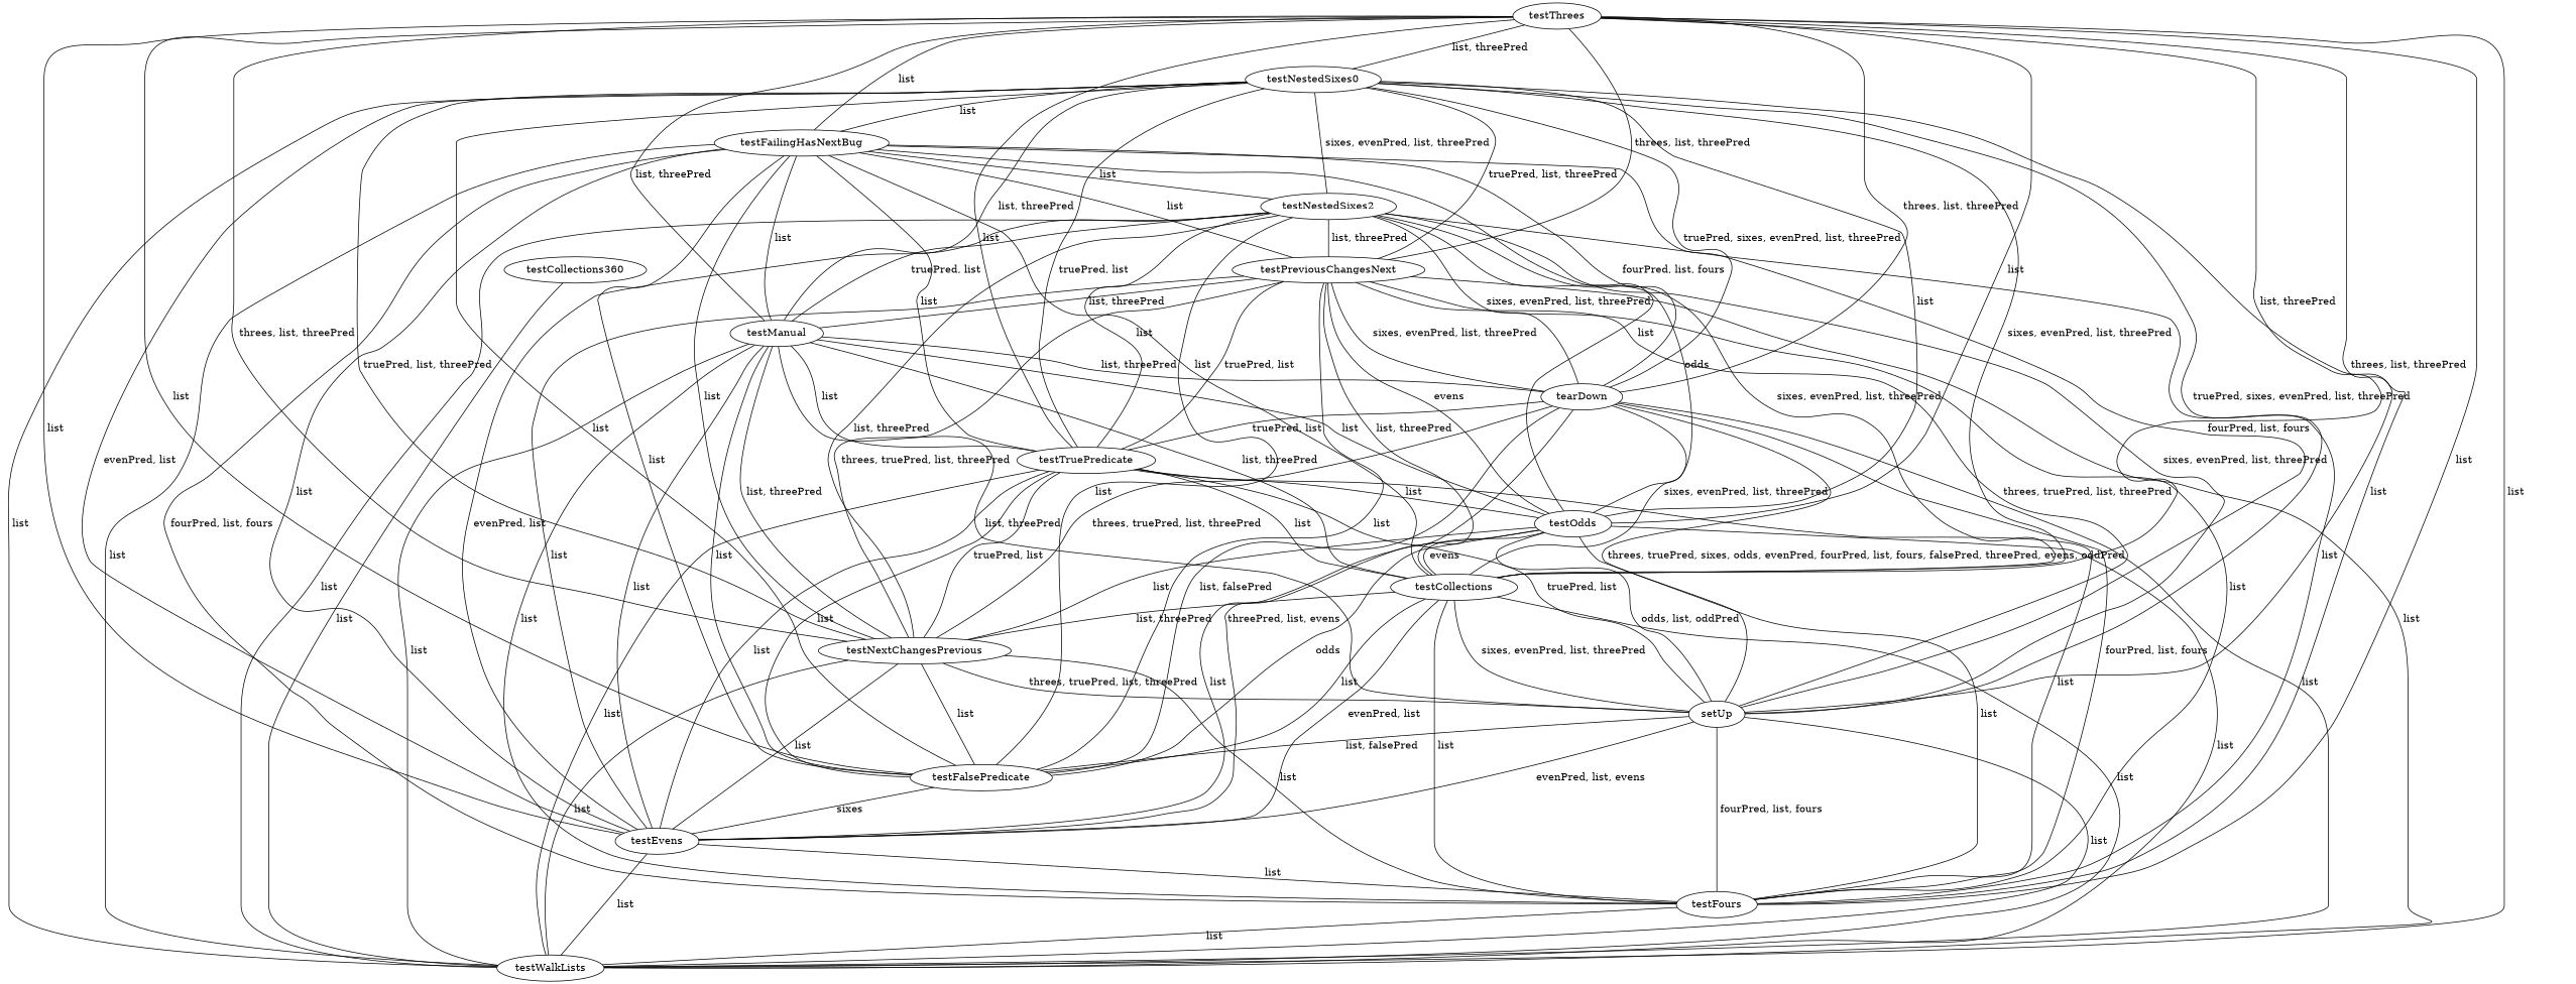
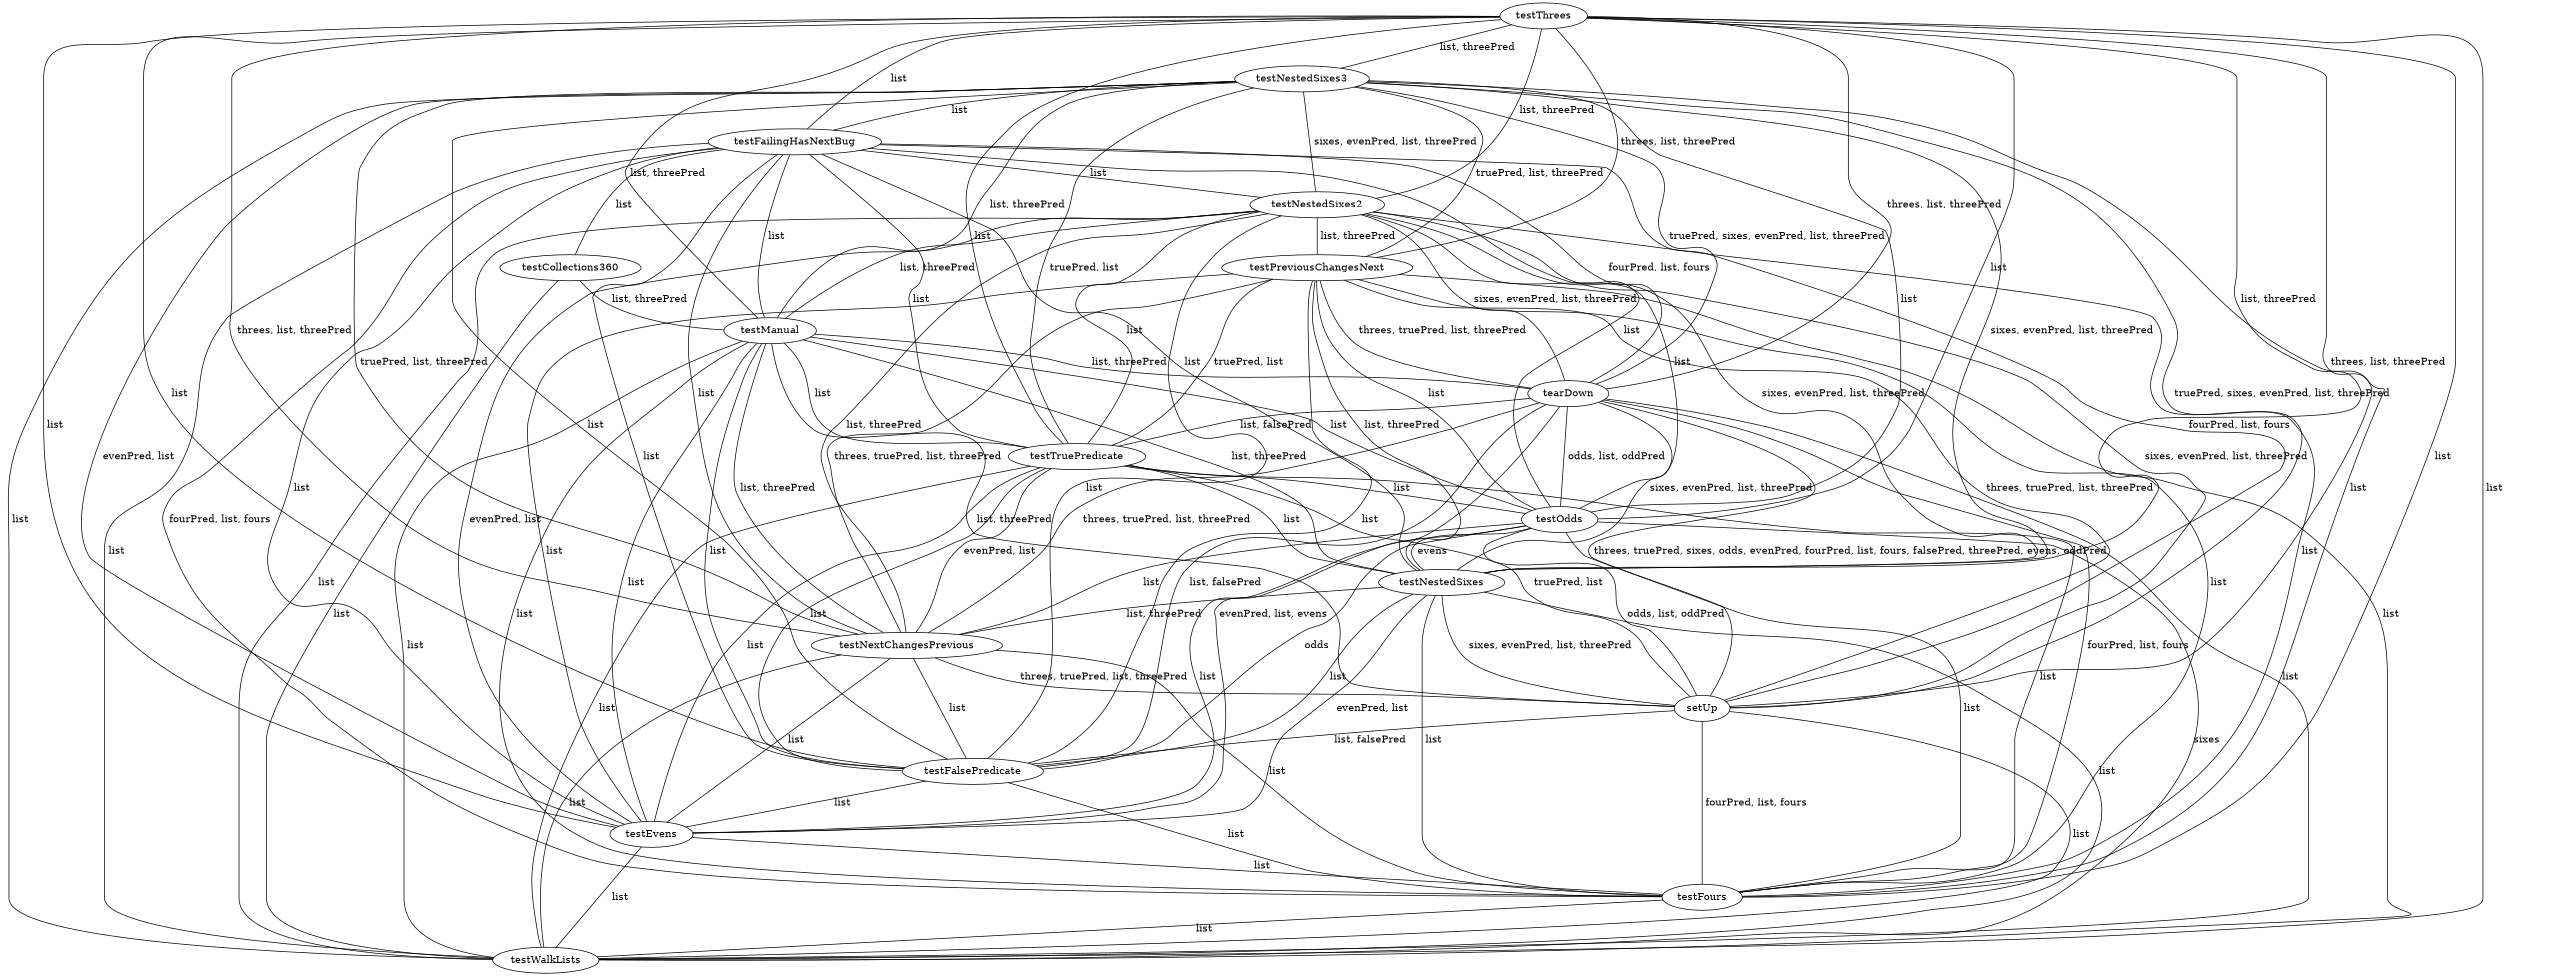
  digraph {
    edge [dir=none]
    testThrees
-   testNestedSixes3 [label=testNestedSixes0]
+   testNestedSixes3
    testFailingHasNextBug
    testNestedSixes2
    testPreviousChangesNext
    testManual
    tearDown
    testTruePredicate
    testOdds
-   testNestedSixes [label=testCollections]
+   testNestedSixes
    testNextChangesPrevious
    setUp
    testFalsePredicate
    testEvens
    testFours
    testWalkLists
    testCollections360
    testThrees -> testNestedSixes3 [label=" list, threePred"]
    testThrees -> testFailingHasNextBug [label=" list"]
+   testThrees -> testNestedSixes2 [label=" list, threePred"]
    testThrees -> testPreviousChangesNext [label=" threes, list, threePred"]
    testThrees -> testManual [label=" list, threePred"]
    testThrees -> tearDown [label=" threes, list, threePred"]
    testThrees -> testTruePredicate [label=" list"]
    testThrees -> testOdds [label=" list"]
    testThrees -> testNestedSixes [label=" list, threePred"]
    testThrees -> testNextChangesPrevious [label=" threes, list, threePred"]
    testThrees -> setUp [label=" threes, list, threePred"]
    testThrees -> testFalsePredicate [label=" list"]
    testThrees -> testEvens [label=" list"]
    testThrees -> testFours [label=" list"]
    testThrees -> testWalkLists [label=" list"]
    testNestedSixes3 -> testFailingHasNextBug [label=" list"]
    testNestedSixes3 -> testNestedSixes2 [label=" sixes, evenPred, list, threePred"]
    testNestedSixes3 -> testPreviousChangesNext [label=" truePred, list, threePred"]
    testNestedSixes3 -> testManual [label=" list, threePred"]
    testNestedSixes3 -> tearDown [label=" truePred, sixes, evenPred, list, threePred"]
    testNestedSixes3 -> testTruePredicate [label=" truePred, list"]
    testNestedSixes3 -> testOdds [label=" list"]
    testNestedSixes3 -> testNestedSixes [label=" sixes, evenPred, list, threePred"]
    testNestedSixes3 -> testNextChangesPrevious [label=" truePred, list, threePred"]
    testNestedSixes3 -> setUp [label=" truePred, sixes, evenPred, list, threePred"]
    testNestedSixes3 -> testFalsePredicate [label=" list"]
    testNestedSixes3 -> testEvens [label=" evenPred, list"]
    testNestedSixes3 -> testFours [label=" list"]
    testNestedSixes3 -> testWalkLists [label=" list"]
    testFailingHasNextBug -> testNestedSixes2 [label=" list"]
-   testFailingHasNextBug -> testPreviousChangesNext [label=" list"]
+   testFailingHasNextBug -> testCollections360 [label=" list"]
    testFailingHasNextBug -> testManual [label=" list"]
    testFailingHasNextBug -> tearDown [label=" fourPred, list, fours"]
    testFailingHasNextBug -> testTruePredicate [label=" list"]
    testFailingHasNextBug -> testOdds [label=" list"]
    testFailingHasNextBug -> testNestedSixes [label=" list"]
    testFailingHasNextBug -> testNextChangesPrevious [label=" list"]
    testFailingHasNextBug -> setUp [label=" fourPred, list, fours"]
    testFailingHasNextBug -> testFalsePredicate [label=" list"]
    testFailingHasNextBug -> testEvens [label=" list"]
    testFailingHasNextBug -> testFours [label=" fourPred, list, fours"]
    testFailingHasNextBug -> testWalkLists [label=" list"]
    testNestedSixes2 -> testPreviousChangesNext [label=" list, threePred"]
-   testNestedSixes2 -> testManual [label=" truePred, list"]
+   testNestedSixes2 -> testManual [label=" list, threePred"]
    testNestedSixes2 -> tearDown [label=" sixes, evenPred, list, threePred"]
    testNestedSixes2 -> testTruePredicate [label=" list"]
-   testNestedSixes2 -> testOdds [label=" odds"]
+   testNestedSixes2 -> testOdds [label=" list"]
    testNestedSixes2 -> testNestedSixes [label=" sixes, evenPred, list, threePred"]
    testNestedSixes2 -> testNextChangesPrevious [label=" list, threePred"]
    testNestedSixes2 -> setUp [label=" sixes, evenPred, list, threePred"]
    testNestedSixes2 -> testFalsePredicate [label=" list"]
    testNestedSixes2 -> testEvens [label=" evenPred, list"]
    testNestedSixes2 -> testFours [label=" list"]
    testNestedSixes2 -> testWalkLists [label=" list"]
-   testPreviousChangesNext -> testManual [label=" list, threePred"]
-   testPreviousChangesNext -> tearDown [label=" sixes, evenPred, list, threePred"]
+   testCollections360 -> testManual [label=" list, threePred"]
+   testPreviousChangesNext -> tearDown [label=" threes, truePred, list, threePred"]
    testPreviousChangesNext -> testTruePredicate [label=" truePred, list"]
-   testPreviousChangesNext -> testOdds [label=" evens"]
+   testPreviousChangesNext -> testOdds [label=" list"]
    testPreviousChangesNext -> testNestedSixes [label=" list, threePred"]
    testPreviousChangesNext -> testNextChangesPrevious [label=" threes, truePred, list, threePred"]
    testPreviousChangesNext -> setUp [label=" threes, truePred, list, threePred"]
    testPreviousChangesNext -> testFalsePredicate [label=" list"]
    testPreviousChangesNext -> testEvens [label=" list"]
    testPreviousChangesNext -> testFours [label=" list"]
    testPreviousChangesNext -> testWalkLists [label=" list"]
    testManual -> tearDown [label=" list, threePred"]
    testManual -> testTruePredicate [label=" list"]
    testManual -> testOdds [label=" list"]
    testManual -> testNestedSixes [label=" list, threePred"]
    testManual -> testNextChangesPrevious [label=" list, threePred"]
    testManual -> setUp [label=" list, threePred"]
    testManual -> testFalsePredicate [label=" list"]
    testManual -> testEvens [label=" list"]
    testManual -> testFours [label=" list"]
    testManual -> testWalkLists [label=" list"]
-   tearDown -> testTruePredicate [label=" truePred, list"]
+   tearDown -> testTruePredicate [label=" list, falsePred"]
+   tearDown -> testOdds [label=" odds, list, oddPred"]
    tearDown -> testNestedSixes [label=" sixes, evenPred, list, threePred"]
    tearDown -> testNextChangesPrevious [label=" threes, truePred, list, threePred"]
    tearDown -> setUp [label=" threes, truePred, sixes, odds, evenPred, fourPred, list, fours, falsePred, threePred, evens, oddPred"]
    tearDown -> testFalsePredicate [label=" list, falsePred"]
-   tearDown -> testEvens [label=" threePred, list, evens"]
+   tearDown -> testEvens [label=" evenPred, list, evens"]
    tearDown -> testFours [label=" fourPred, list, fours"]
    tearDown -> testWalkLists [label=" list"]
    testTruePredicate -> testOdds [label=" list"]
    testTruePredicate -> testNestedSixes [label=" list"]
-   testTruePredicate -> testNextChangesPrevious [label=" truePred, list"]
+   testTruePredicate -> testNextChangesPrevious [label=" evenPred, list"]
    testTruePredicate -> setUp [label=" truePred, list"]
    testTruePredicate -> testFalsePredicate [label=" list"]
    testTruePredicate -> testEvens [label=" list"]
    testTruePredicate -> testFours [label=" list"]
    testTruePredicate -> testWalkLists [label=" list"]
    testOdds -> testNestedSixes [label=" evens"]
    testOdds -> testNextChangesPrevious [label=" list"]
    testOdds -> setUp [label=" odds, list, oddPred"]
    testOdds -> testFalsePredicate [label=" odds"]
    testOdds -> testEvens [label=" list"]
    testOdds -> testFours [label=" list"]
-   testOdds -> testWalkLists [label=" list"]
+   testOdds -> testWalkLists [label=" sixes"]
    testNestedSixes -> testNextChangesPrevious [label=" list, threePred"]
    testNestedSixes -> setUp [label=" sixes, evenPred, list, threePred"]
    testNestedSixes -> testFalsePredicate [label=" list"]
    testNestedSixes -> testEvens [label=" evenPred, list"]
    testNestedSixes -> testFours [label=" list"]
    testNestedSixes -> testWalkLists [label=" list"]
    testNextChangesPrevious -> setUp [label=" threes, truePred, list, threePred"]
    testNextChangesPrevious -> testFalsePredicate [label=" list"]
    testNextChangesPrevious -> testEvens [label=" list"]
    testNextChangesPrevious -> testFours [label=" list"]
    testNextChangesPrevious -> testWalkLists [label=" list"]
    setUp -> testFalsePredicate [label=" list, falsePred"]
-   setUp -> testEvens [label=" evenPred, list, evens"]
    setUp -> testFours [label=" fourPred, list, fours"]
    setUp -> testWalkLists [label=" list"]
-   testFalsePredicate -> testEvens [label=" sixes"]
+   testFalsePredicate -> testEvens [label=" list"]
+   testFalsePredicate -> testFours [label=" list"]
    testEvens -> testFours [label=" list"]
    testEvens -> testWalkLists [label=" list"]
    testFours -> testWalkLists [label=" list"]
    testCollections360 -> testWalkLists [label=" list"]
  }
